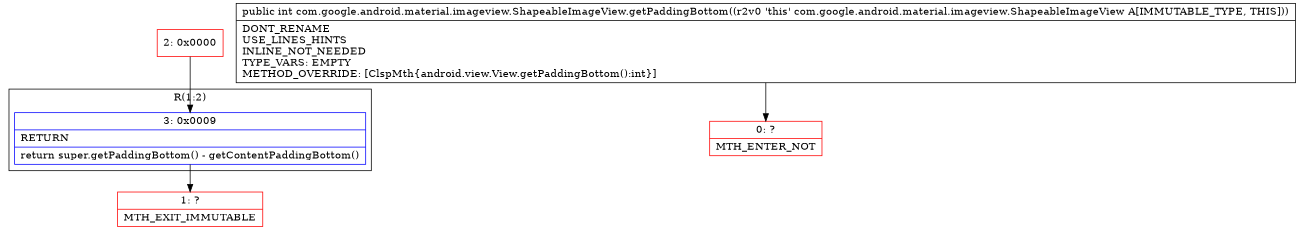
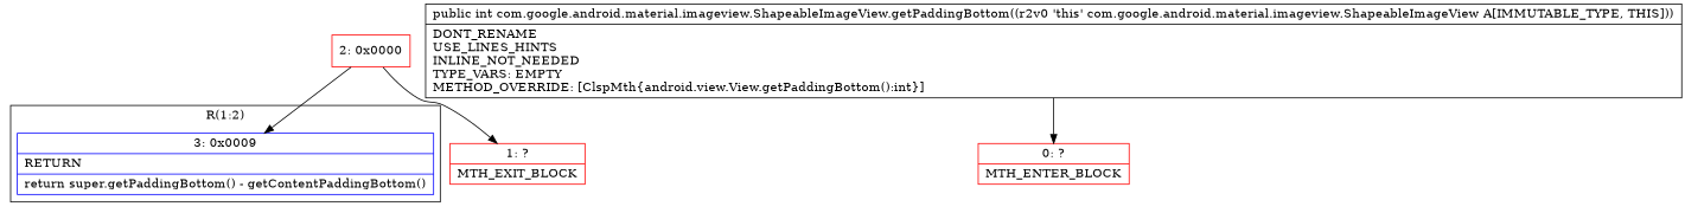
  digraph {
    node [color=red shape=record]
    n1 [color=blue label="{3\:\ 0x0009|RETURN\l|return super.getPaddingBottom() \- getContentPaddingBottom()\l}"]
-   n2 [label="{1\:\ ?|MTH_EXIT_IMMUTABLE\l}"]
-   n3 [label="{0\:\ ?|MTH_ENTER_NOT\l}"]
+   n2 [label="{1\:\ ?|MTH_EXIT_BLOCK\l}"]
+   n3 [label="{0\:\ ?|MTH_ENTER_BLOCK\l}"]
    n4 [label="{2\:\ 0x0000}"]
    n5 [label="{public int com.google.android.material.imageview.ShapeableImageView.getPaddingBottom((r2v0 'this' com.google.android.material.imageview.ShapeableImageView A[IMMUTABLE_TYPE, THIS]))  | DONT_RENAME\lUSE_LINES_HINTS\lINLINE_NOT_NEEDED\lTYPE_VARS: EMPTY\lMETHOD_OVERRIDE: [ClspMth\{android.view.View.getPaddingBottom():int\}]\l}" color=""]
    subgraph cluster_1 {
      label="R(1:2)"
      n1
    }
-   n1 -> n2
+   n4 -> n2
    n4 -> n1
    n5 -> n3
  }
